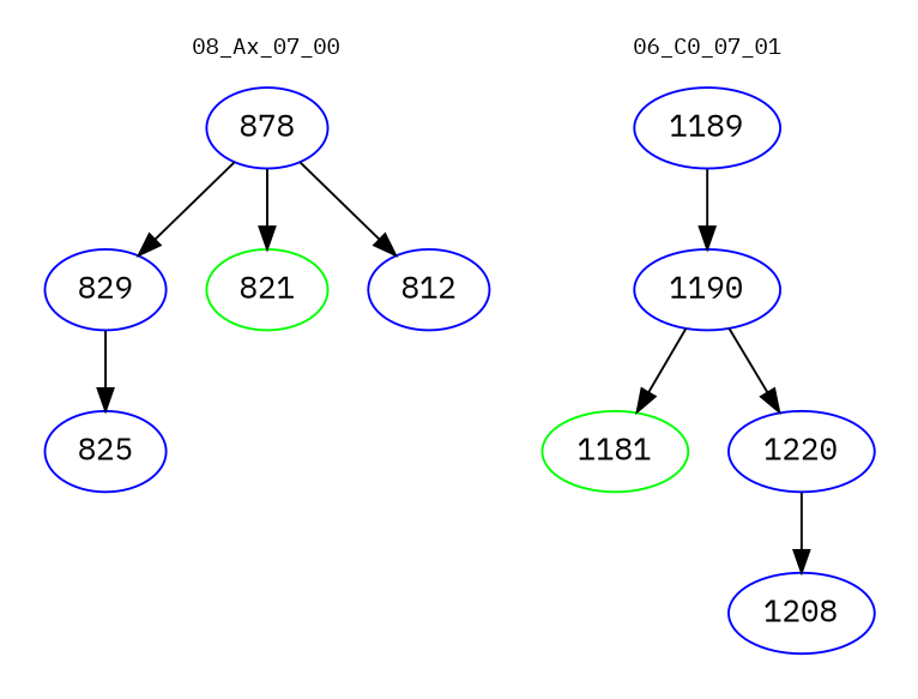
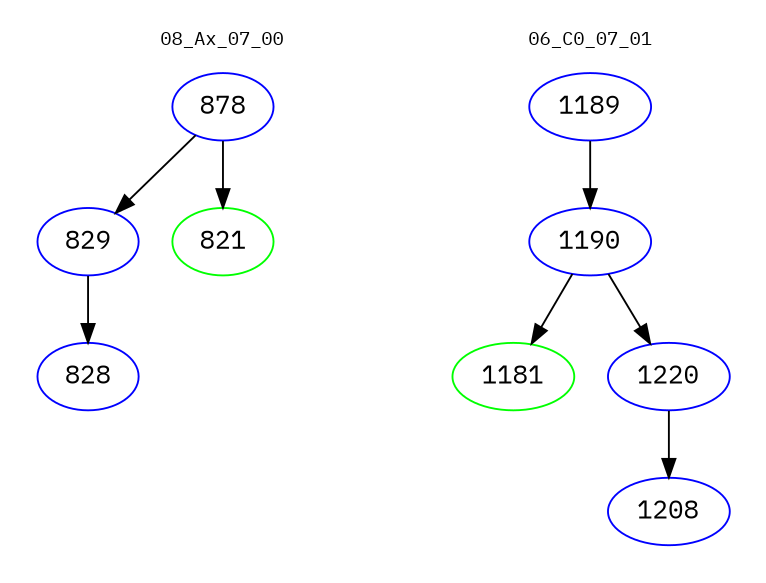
  digraph {
    fontname="IBM Plex Mono"
    node [color=blue fontname="IBM Plex Mono"]
    edge [color=black fontname="IBM Plex Mono"]
    n1 [label=878]
    n2 [label=829]
    n3 [color=green label=821]
-   n4 [label=812]
-   n5 [label=825]
+   n5 [label=828]
    n6 [label=1190]
    n7 [label=1189]
    n8 [color=green label=1181]
    n9 [label=1220]
    n10 [label=1208]
    subgraph cluster_1 {
      color=white
      fontsize=10
      label="08_Ax_07_00"
      n1
      n2
      n3
-     n4
      n5
    }
    subgraph cluster_2 {
      color=white
      fontsize=10
      label="06_C0_07_01"
      n6
      n7
      n8
      n9
      n10
    }
    n1 -> n2
    n1 -> n3
-   n1 -> n4
    n2 -> n5
    n6 -> n8
    n6 -> n9
    n7 -> n6
    n9 -> n10
  }
